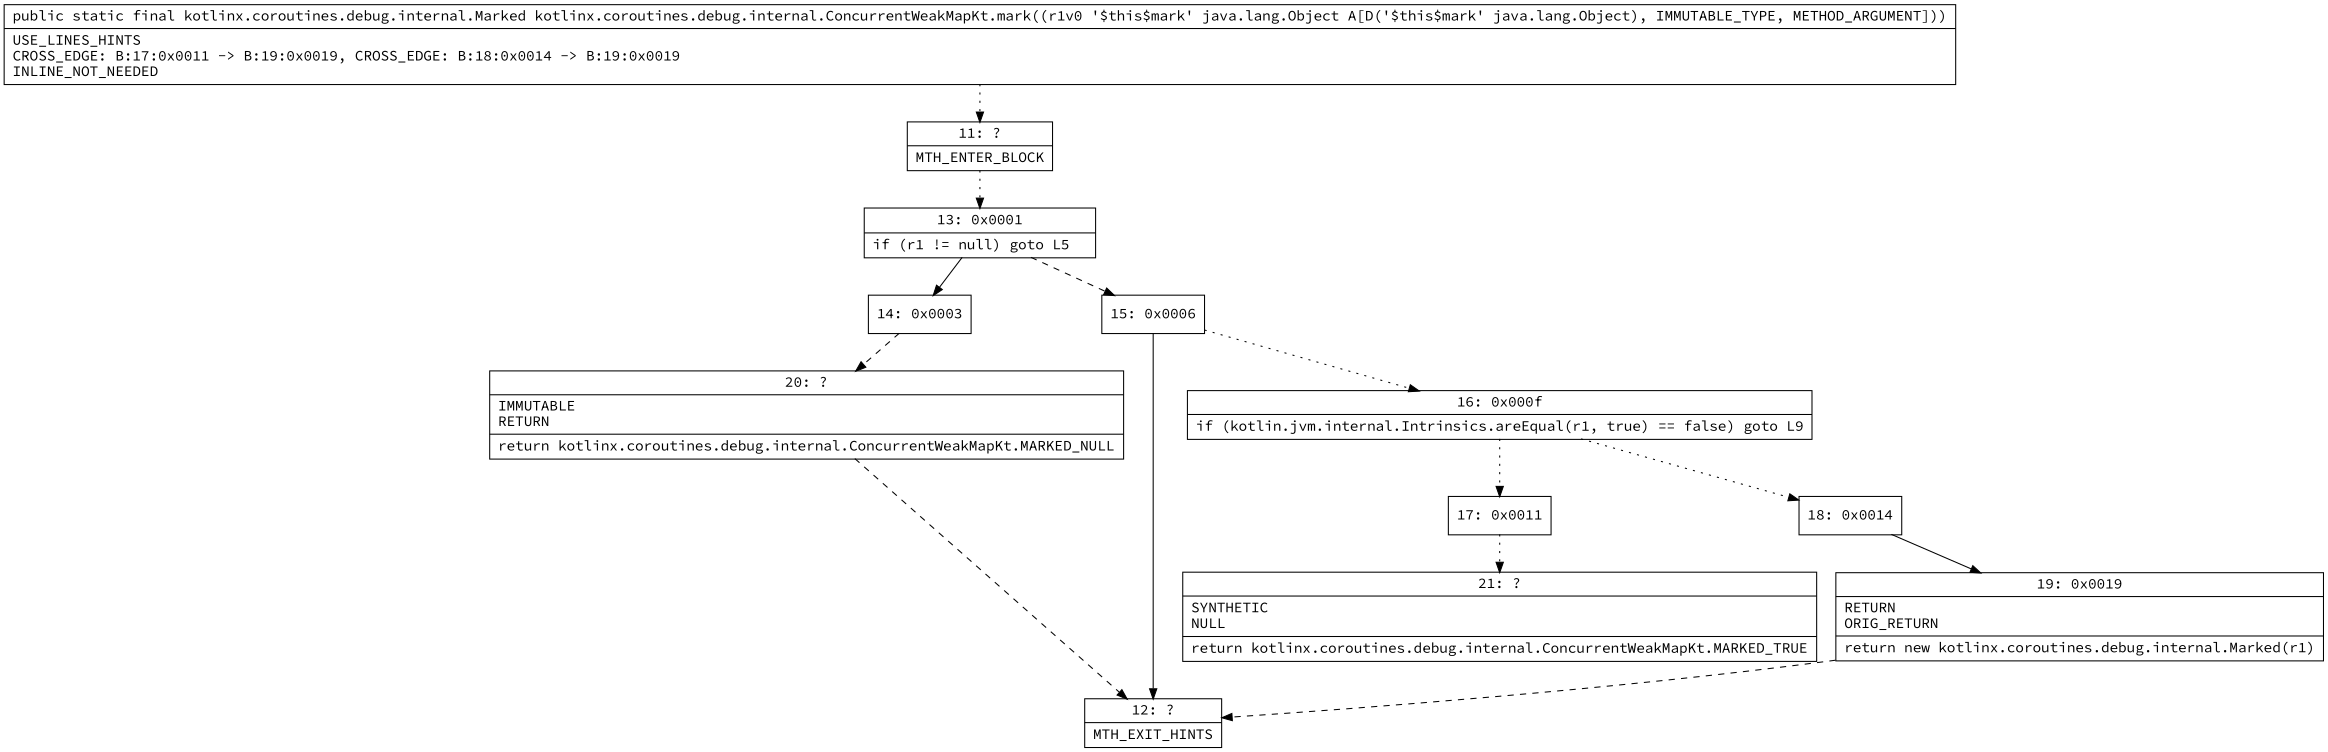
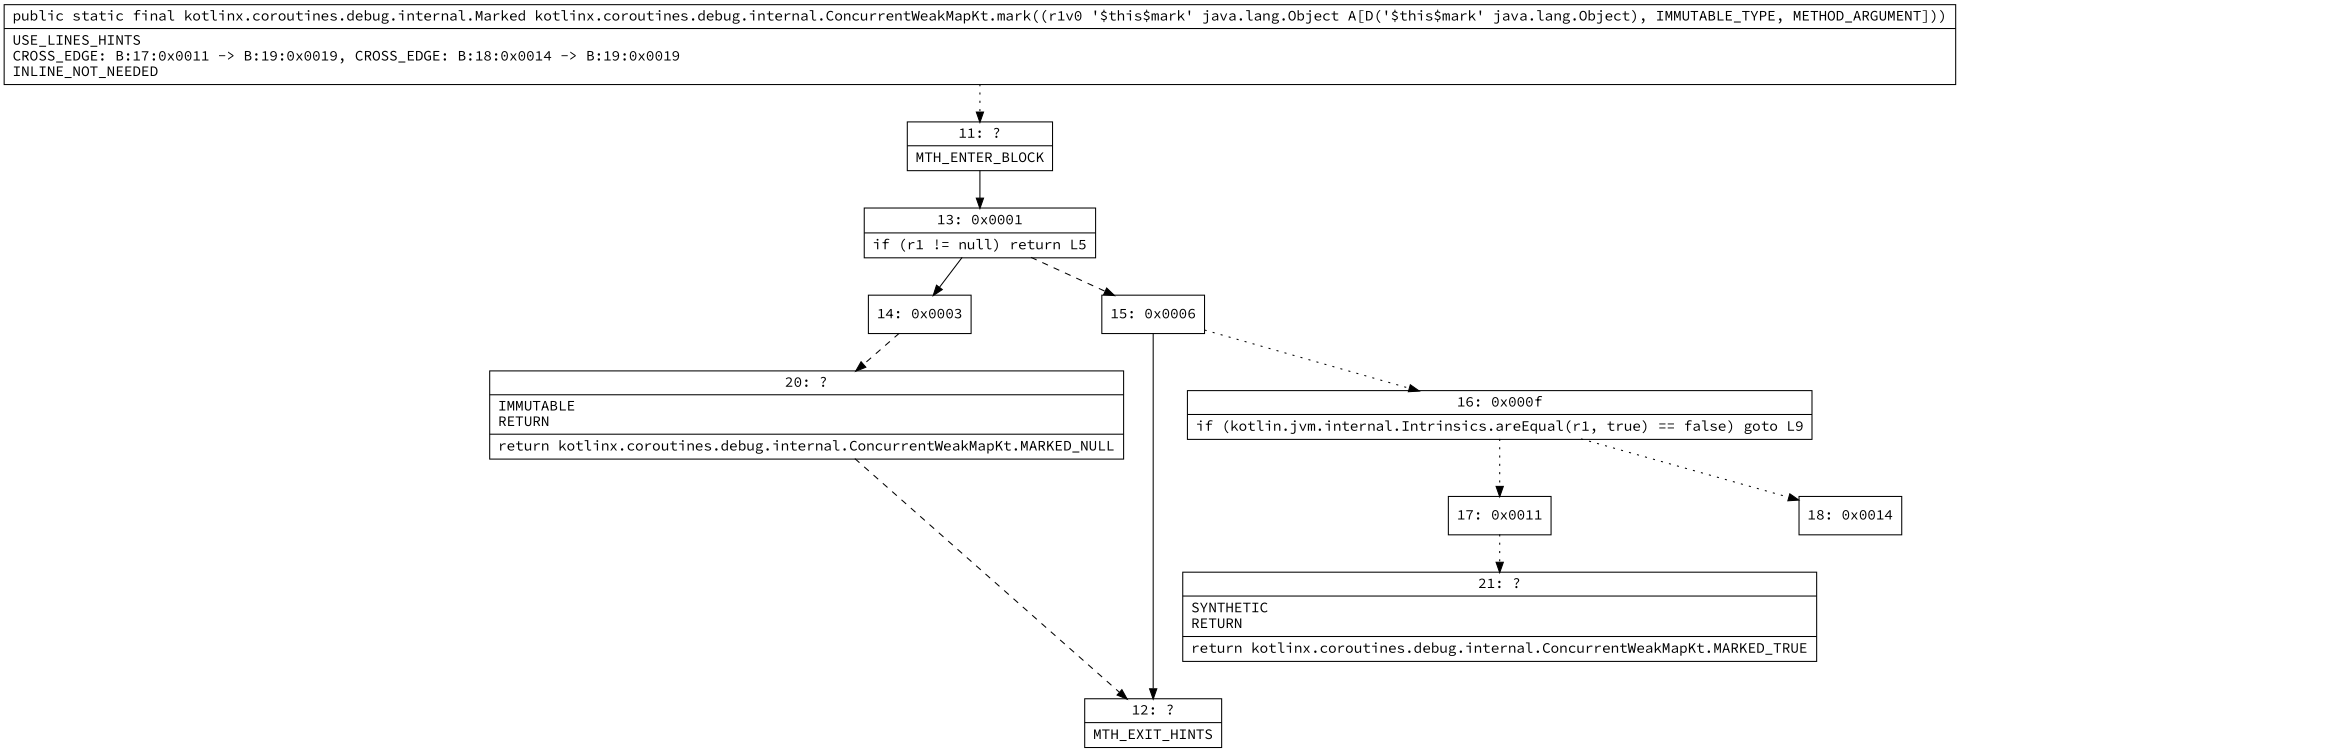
  digraph {
    fontname="Source Code Pro"
    node [fontname="Source Code Pro" shape=record]
    edge [fontname="Source Code Pro" style=dotted]
    n1 [label="{11\:\ ?|MTH_ENTER_BLOCK\l}"]
-   n2 [label="{13\:\ 0x0001|if (r1 != null) goto L5\l}"]
+   n2 [label="{13\:\ 0x0001|if (r1 != null) return L5\l}"]
    n3 [label="{14\:\ 0x0003}"]
    n4 [label="{15\:\ 0x0006}"]
    n5 [label="{20\:\ ?|IMMUTABLE\lRETURN\l|return kotlinx.coroutines.debug.internal.ConcurrentWeakMapKt.MARKED_NULL\l}"]
    n6 [label="{12\:\ ?|MTH_EXIT_HINTS\l}"]
    n7 [label="{16\:\ 0x000f|if (kotlin.jvm.internal.Intrinsics.areEqual(r1, true) == false) goto L9\l}"]
    n8 [label="{17\:\ 0x0011}"]
    n9 [label="{18\:\ 0x0014}"]
-   n10 [label="{21\:\ ?|SYNTHETIC\lNULL\l|return kotlinx.coroutines.debug.internal.ConcurrentWeakMapKt.MARKED_TRUE\l}"]
-   n11 [label="{19\:\ 0x0019|RETURN\lORIG_RETURN\l|return new kotlinx.coroutines.debug.internal.Marked(r1)\l}"]
+   n10 [label="{21\:\ ?|SYNTHETIC\lRETURN\l|return kotlinx.coroutines.debug.internal.ConcurrentWeakMapKt.MARKED_TRUE\l}"]
    n12 [label="{public static final kotlinx.coroutines.debug.internal.Marked kotlinx.coroutines.debug.internal.ConcurrentWeakMapKt.mark((r1v0 '$this$mark' java.lang.Object A[D('$this$mark' java.lang.Object), IMMUTABLE_TYPE, METHOD_ARGUMENT]))  | USE_LINES_HINTS\lCROSS_EDGE: B:17:0x0011 \-\> B:19:0x0019, CROSS_EDGE: B:18:0x0014 \-\> B:19:0x0019\lINLINE_NOT_NEEDED\l}"]
-   n1 -> n2
+   n1 -> n2 [style=solid]
    n2 -> n3 [style=solid]
    n2 -> n4 [style=dashed]
    n3 -> n5 [style=dashed]
    n4 -> n6 [style=solid]
    n4 -> n7
    n5 -> n6 [style=dashed]
    n7 -> n8
    n7 -> n9
    n8 -> n10
-   n9 -> n11 [style=solid]
-   n11 -> n6 [style=dashed]
    n12 -> n1
  }
